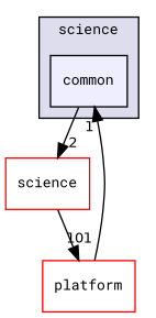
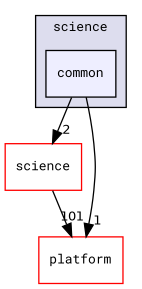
  digraph {
    compound=true
    fontname="Roboto Mono"
    node [fillcolor=white fontname="Roboto Mono" fontsize=10 shape=box style=filled color=red]
    edge [fontname="Roboto Mono" labeldistance=1.5 labelfontname=Helvetica labelfontsize=10]
    n1 [fillcolor="#eeeeff" label=common pencolor=black color=""]
    n2 [label=science]
    n3 [label=platform]
    subgraph cluster_1 {
      bgcolor="#ddddee"
      fontsize=10
      label=science
      pencolor=black
      n1
    }
    n1 -> n2 [headlabel=2]
-   n3 -> n1 [headlabel=1]
+   n1 -> n3 [headlabel=1]
    n2 -> n3 [headlabel=101]
  }
